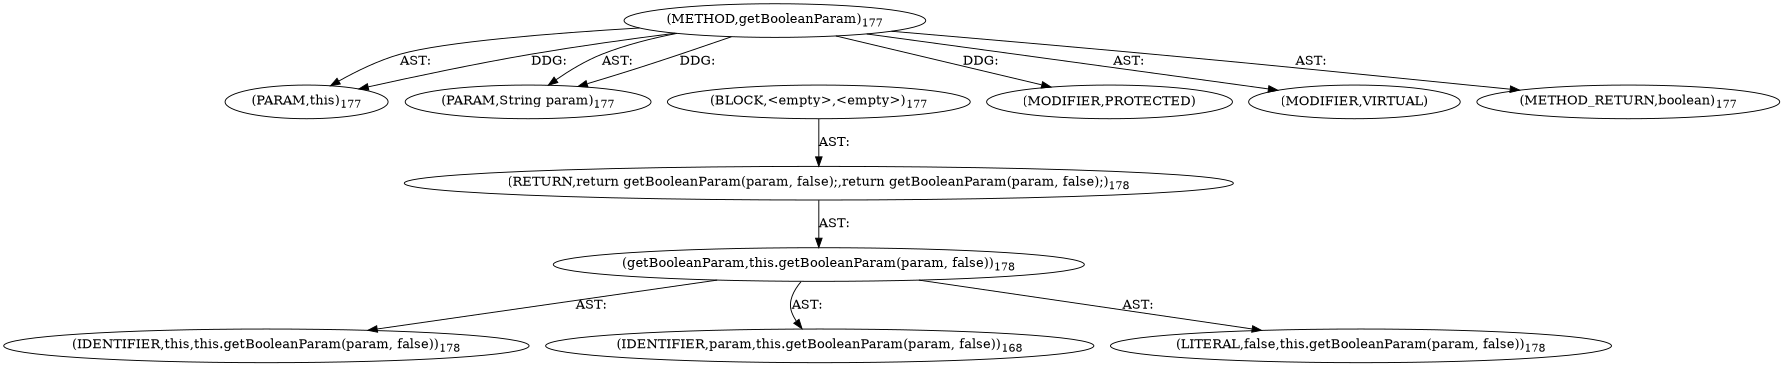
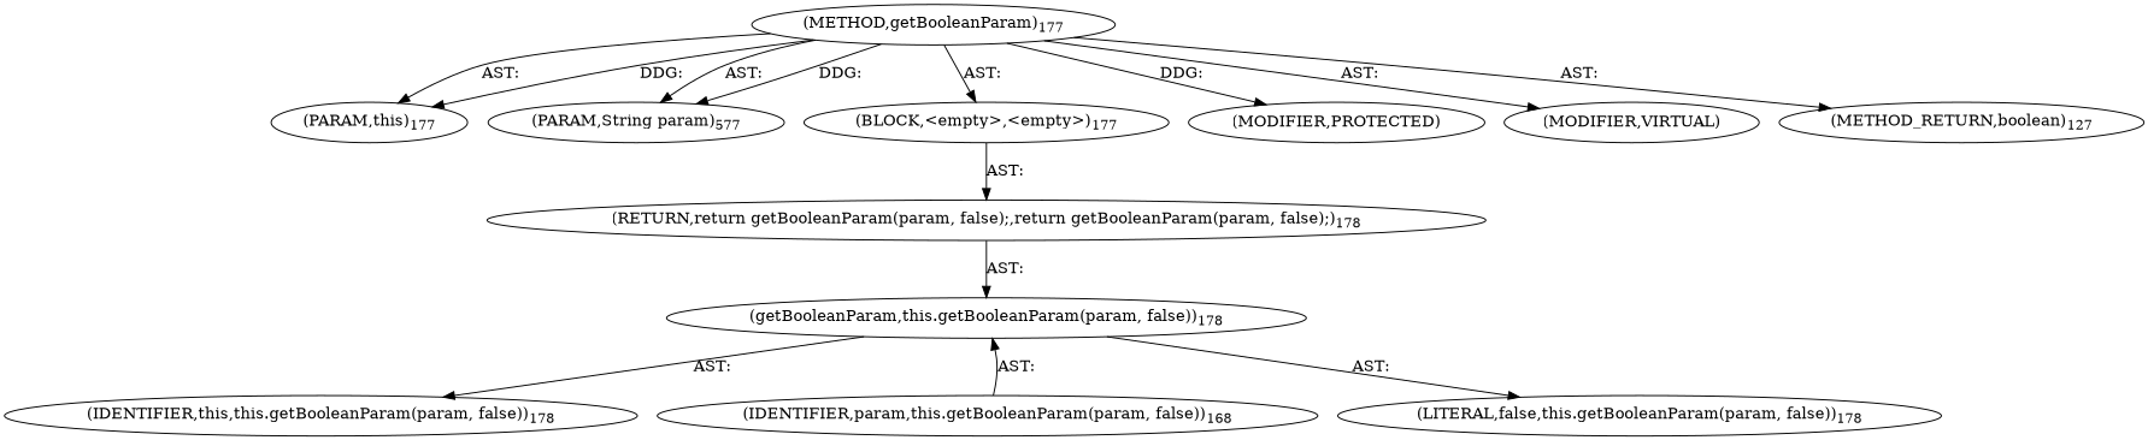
  digraph {
    n1 [label=<(METHOD,getBooleanParam)<SUB>177</SUB>>]
    n2 [label=<(PARAM,this)<SUB>177</SUB>>]
-   n3 [label=<(PARAM,String param)<SUB>177</SUB>>]
+   n3 [label=<(PARAM,String param)<SUB>577</SUB>>]
    n4 [label=<(BLOCK,&lt;empty&gt;,&lt;empty&gt;)<SUB>177</SUB>>]
    n5 [label=<(MODIFIER,PROTECTED)>]
    n6 [label=<(MODIFIER,VIRTUAL)>]
-   n7 [label=<(METHOD_RETURN,boolean)<SUB>177</SUB>>]
+   n7 [label=<(METHOD_RETURN,boolean)<SUB>127</SUB>>]
    n8 [label=<(RETURN,return getBooleanParam(param, false);,return getBooleanParam(param, false);)<SUB>178</SUB>>]
    n9 [label=<(getBooleanParam,this.getBooleanParam(param, false))<SUB>178</SUB>>]
    n10 [label=<(IDENTIFIER,this,this.getBooleanParam(param, false))<SUB>178</SUB>>]
    n11 [label=<(IDENTIFIER,param,this.getBooleanParam(param, false))<SUB>168</SUB>>]
    n12 [label=<(LITERAL,false,this.getBooleanParam(param, false))<SUB>178</SUB>>]
    n1 -> n2 [label="AST: "]
    n1 -> n2 [label="DDG: "]
    n1 -> n3 [label="AST: "]
    n1 -> n3 [label="DDG: "]
+   n1 -> n4 [label="AST: "]
    n1 -> n5 [label="DDG: "]
    n1 -> n6 [label="AST: "]
    n1 -> n7 [label="AST: "]
    n4 -> n8 [label="AST: "]
    n8 -> n9 [label="AST: "]
    n9 -> n10 [label="AST: "]
-   n9 -> n11 [label="AST: "]
+   n11 -> n9 [label="AST: "]
    n9 -> n12 [label="AST: "]
  }
